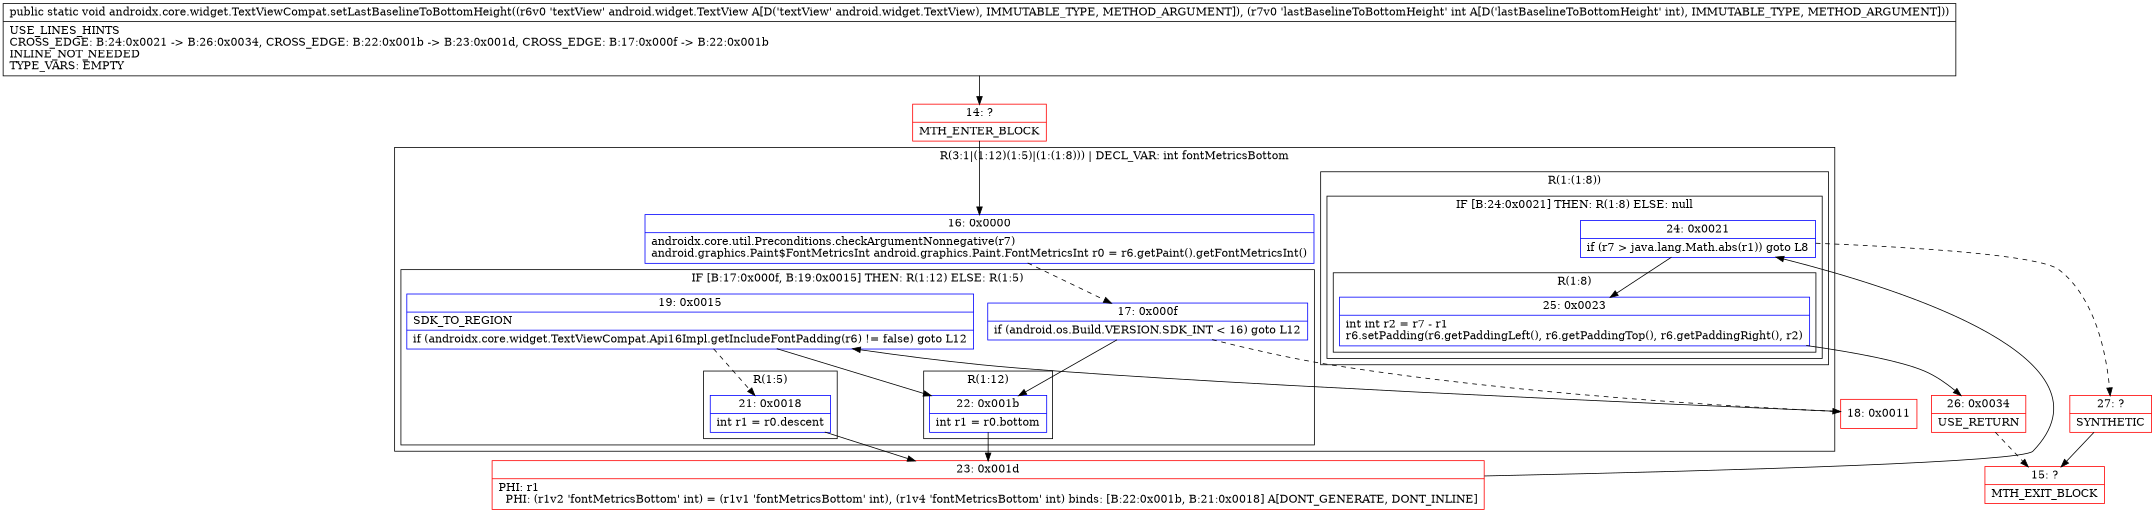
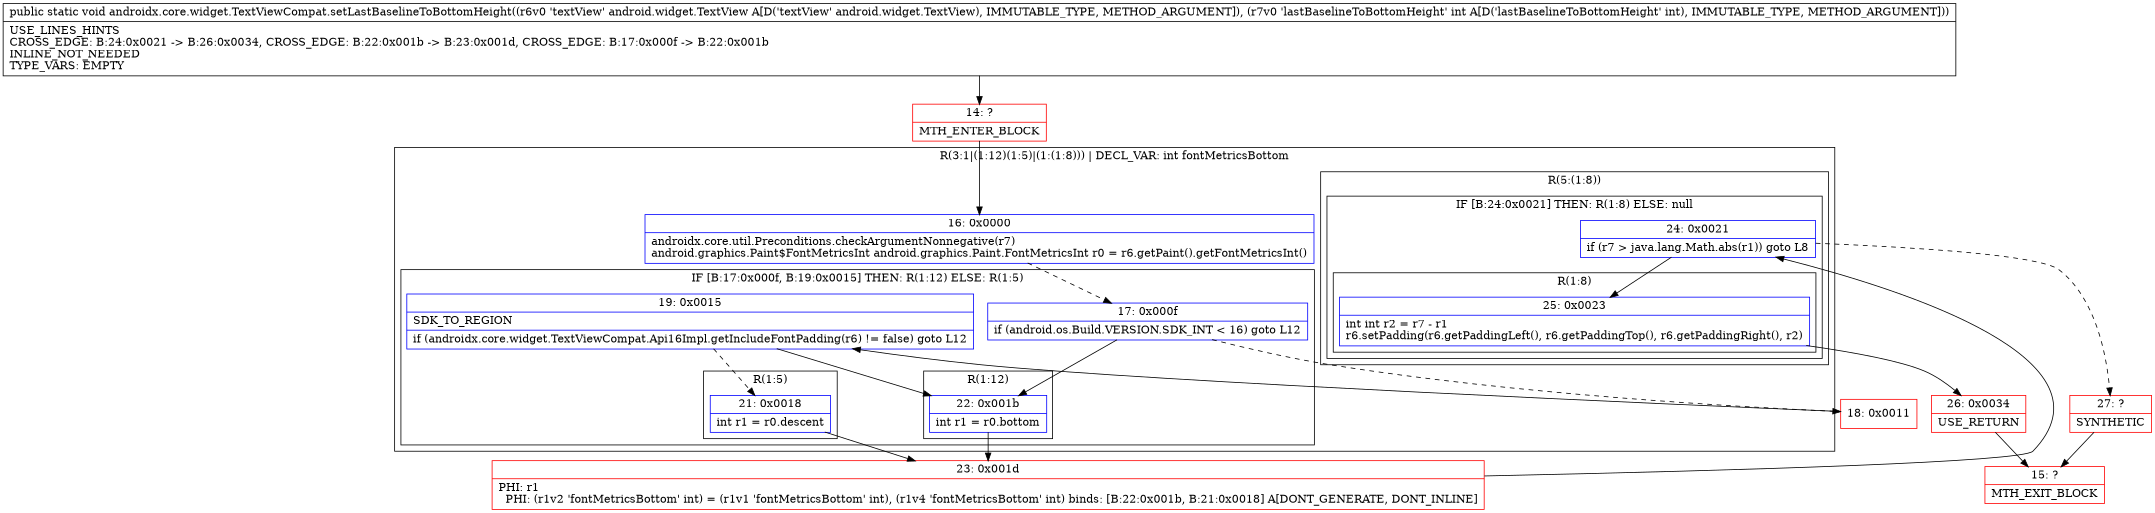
  digraph {
    node [color=blue shape=record]
    n1 [label="{22\:\ 0x001b|int r1 = r0.bottom\l}"]
    n2 [label="{21\:\ 0x0018|int r1 = r0.descent\l}"]
    n3 [label="{17\:\ 0x000f|if (android.os.Build.VERSION.SDK_INT \< 16) goto L12\l}"]
    n4 [label="{19\:\ 0x0015|SDK_TO_REGION\l|if (androidx.core.widget.TextViewCompat.Api16Impl.getIncludeFontPadding(r6) != false) goto L12\l}"]
    n5 [label="{25\:\ 0x0023|int int r2 = r7 \- r1\lr6.setPadding(r6.getPaddingLeft(), r6.getPaddingTop(), r6.getPaddingRight(), r2)\l}"]
    n6 [label="{24\:\ 0x0021|if (r7 \> java.lang.Math.abs(r1)) goto L8\l}"]
    n7 [label="{16\:\ 0x0000|androidx.core.util.Preconditions.checkArgumentNonnegative(r7)\landroid.graphics.Paint$FontMetricsInt android.graphics.Paint.FontMetricsInt r0 = r6.getPaint().getFontMetricsInt()\l}"]
    n8 [color=red label="{23\:\ 0x001d|PHI: r1 \l  PHI: (r1v2 'fontMetricsBottom' int) = (r1v1 'fontMetricsBottom' int), (r1v4 'fontMetricsBottom' int) binds: [B:22:0x001b, B:21:0x0018] A[DONT_GENERATE, DONT_INLINE]\l}"]
    n9 [color=red label="{18\:\ 0x0011}"]
    n10 [color=red label="{26\:\ 0x0034|USE_RETURN\l}"]
    n11 [color=red label="{27\:\ ?|SYNTHETIC\l}"]
    n12 [color=red label="{15\:\ ?|MTH_EXIT_BLOCK\l}"]
    n13 [color=red label="{14\:\ ?|MTH_ENTER_BLOCK\l}"]
    n14 [label="{public static void androidx.core.widget.TextViewCompat.setLastBaselineToBottomHeight((r6v0 'textView' android.widget.TextView A[D('textView' android.widget.TextView), IMMUTABLE_TYPE, METHOD_ARGUMENT]), (r7v0 'lastBaselineToBottomHeight' int A[D('lastBaselineToBottomHeight' int), IMMUTABLE_TYPE, METHOD_ARGUMENT]))  | USE_LINES_HINTS\lCROSS_EDGE: B:24:0x0021 \-\> B:26:0x0034, CROSS_EDGE: B:22:0x001b \-\> B:23:0x001d, CROSS_EDGE: B:17:0x000f \-\> B:22:0x001b\lINLINE_NOT_NEEDED\lTYPE_VARS: EMPTY\l}" color=""]
    subgraph cluster_1 {
      label="R(3:1|(1:12)(1:5)|(1:(1:8))) | DECL_VAR: int fontMetricsBottom\l"
      n7
      subgraph cluster_2 {
        label="IF [B:17:0x000f, B:19:0x0015] THEN: R(1:12) ELSE: R(1:5)"
        n3
        n4
        subgraph cluster_3 {
          label="R(1:12)"
          n1
        }
        subgraph cluster_4 {
          label="R(1:5)"
          n2
        }
      }
      subgraph cluster_5 {
-       label="R(1:(1:8))"
+       label="R(5:(1:8))"
        subgraph cluster_6 {
          label="IF [B:24:0x0021] THEN: R(1:8) ELSE: null"
          n6
          subgraph cluster_7 {
            label="R(1:8)"
            n5
          }
        }
      }
    }
    n1 -> n8
    n2 -> n8
    n3 -> n1
    n3 -> n9 [style=dashed]
    n4 -> n1
    n4 -> n2 [style=dashed]
    n5 -> n10
    n6 -> n5
    n6 -> n11 [style=dashed]
    n7 -> n3 [style=dashed]
    n8 -> n6
    n9 -> n4
-   n10 -> n12 [style=dashed]
+   n10 -> n12
    n11 -> n12
    n13 -> n7
    n14 -> n13
  }
